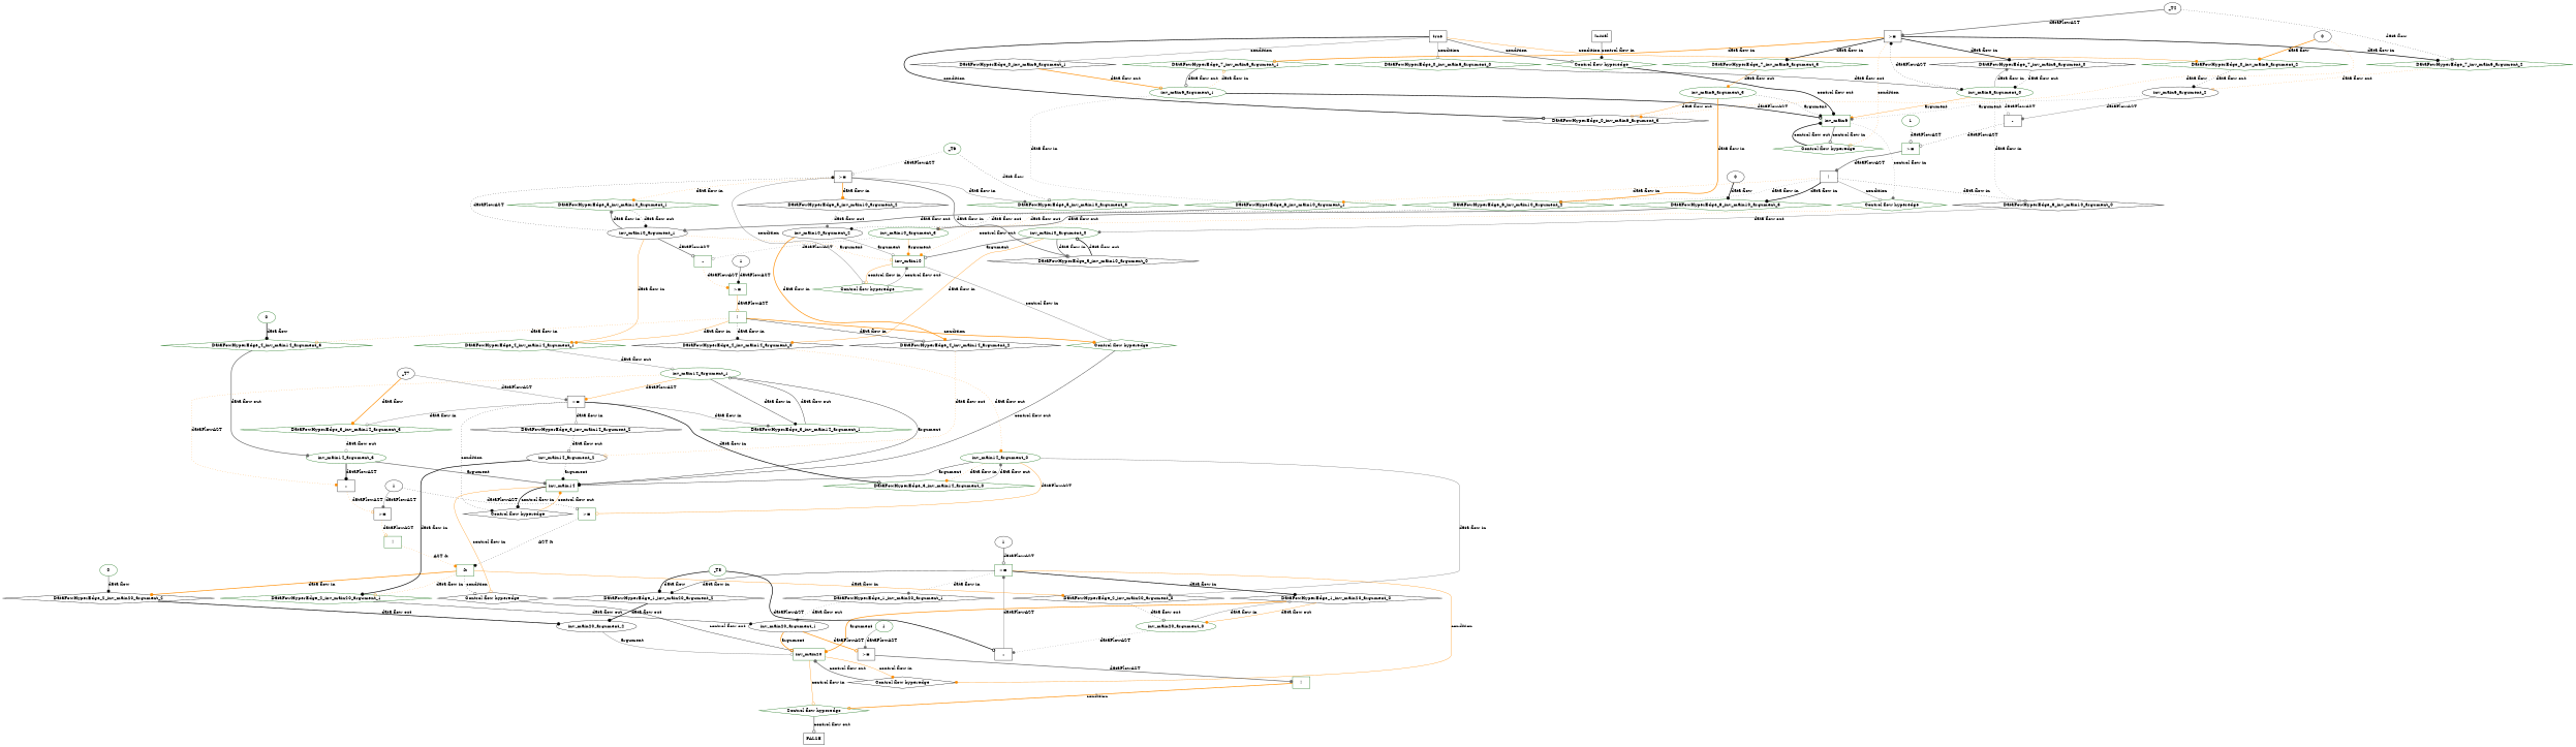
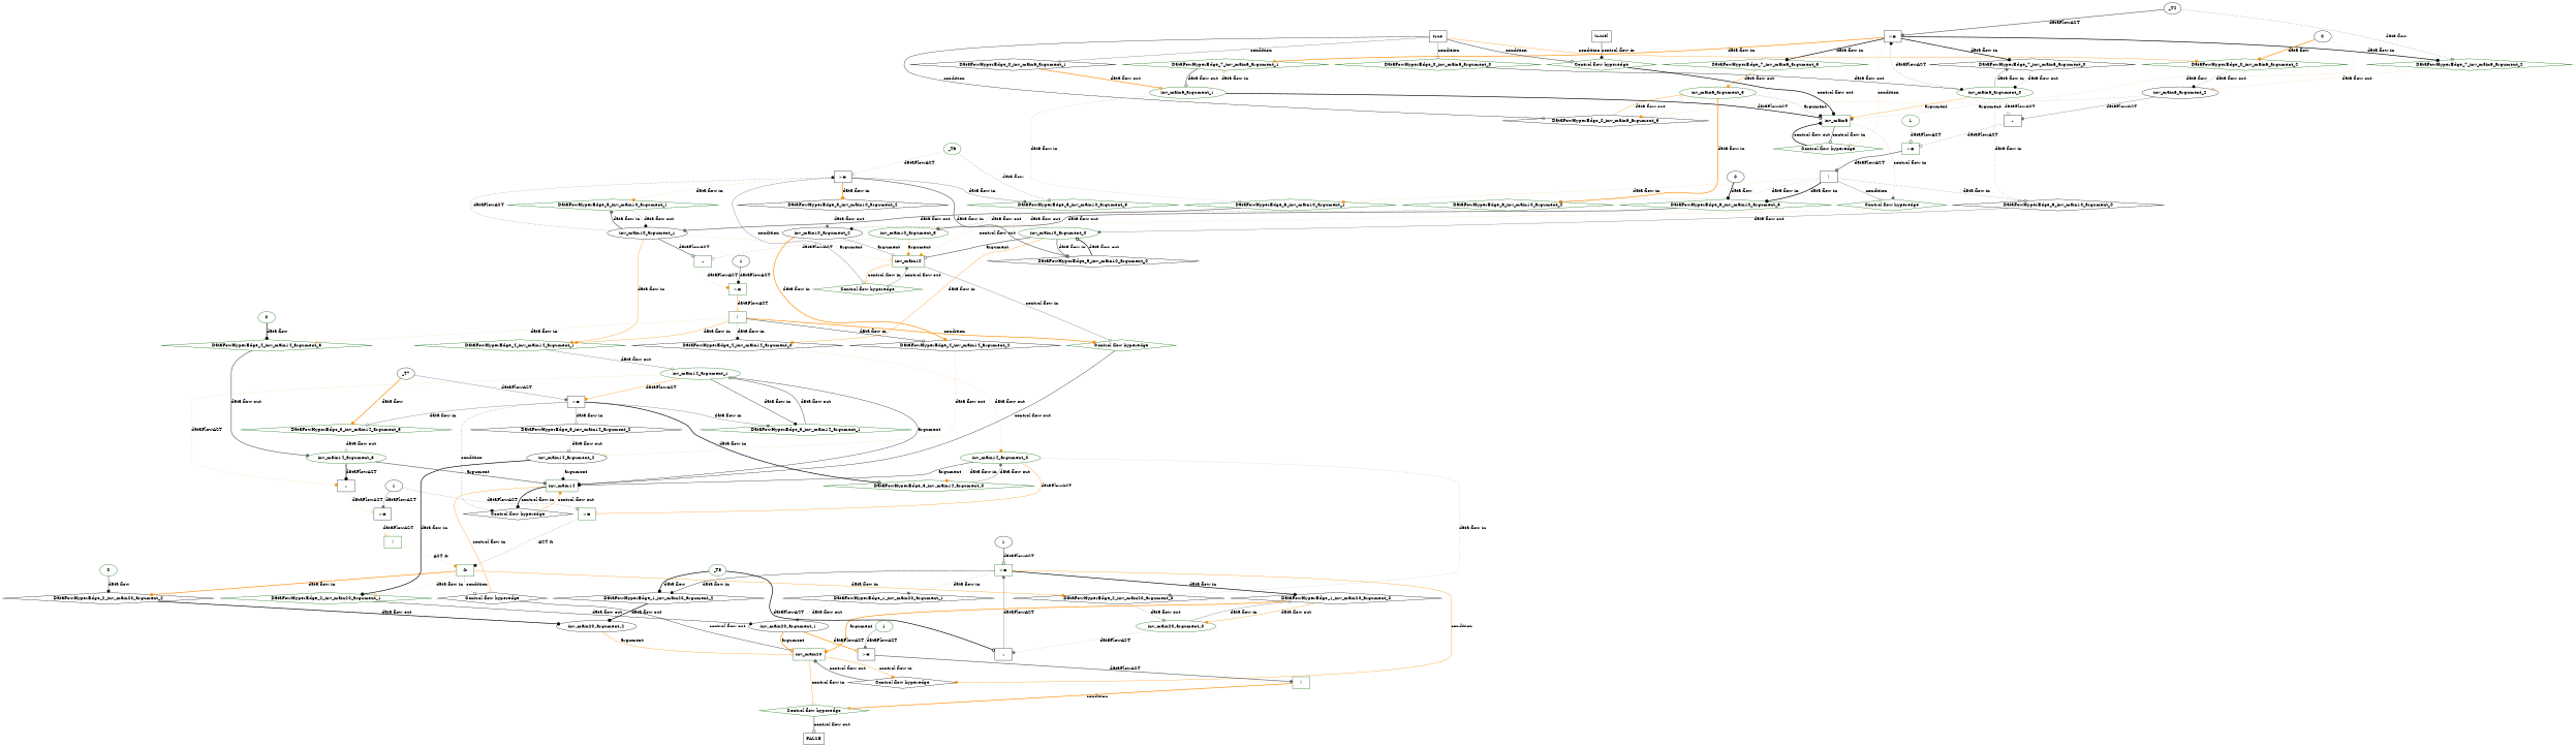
  digraph {
    node [color=darkgreen nodeName=argument0 shape=diamond]
    edge [arrowhead=dot color=gray40 style=solid]
    n1 [label=inv_main10 nodeName=inv_main10 shape=rect]
    n2 [label="Control flow hyperedge" nodeName=ControlFowHyperEdge_4]
    n3 [label="Control flow hyperedge" nodeName=ControlFowHyperEdge_5]
    n4 [label=inv_main14 nodeName=inv_main14 shape=rect]
    n5 [color=black label="Control flow hyperedge" nodeName=ControlFowHyperEdge_2]
    n6 [color=black label="Control flow hyperedge" nodeName=ControlFowHyperEdge_3]
    n7 [label=inv_main20 nodeName=inv_main20 shape=rect]
    n8 [color=black label="Control flow hyperedge" nodeName=ControlFowHyperEdge_1]
    n9 [label="Control flow hyperedge" nodeName=ControlFowHyperEdge_8]
    n10 [color=black label=FALSE nodeName=FALSE shape=rect]
    n11 [label=inv_main6 nodeName=inv_main6 shape=rect]
    n12 [label="Control flow hyperedge" nodeName=ControlFowHyperEdge_6]
    n13 [label="Control flow hyperedge" nodeName=ControlFowHyperEdge_7]
    n14 [color=black label=Initial nodeName=Initial shape=rect]
    n15 [label="Control flow hyperedge" nodeName=ControlFowHyperEdge_0]
    n16 [label=inv_main6_argument_0 shape=oval]
    n17 [color=black label="-" nodeName=xxxinv_main10___inv_main6_6xxxguard_0_node_2 shape=rect]
    n18 [color=black label=">=" nodeName=xxxinv_main6___inv_main6_7xxxguard_0_node_0 shape=rect]
    n19 [color=black label=DataFowHyperEdge_6_inv_main10_argument_0 nodeName=DataFowHyperEdge_6_inv_main10_argument_0]
    n20 [color=black label=DataFowHyperEdge_7_inv_main6_argument_0 nodeName=DataFowHyperEdge_7_inv_main6_argument_0]
    n21 [label=">=" nodeName=xxxinv_main10___inv_main6_6xxxguard_0_node_1 shape=rect]
    n22 [label=DataFowHyperEdge_7_inv_main6_argument_1 nodeName=DataFowHyperEdge_7_inv_main6_argument_1]
    n23 [label=DataFowHyperEdge_7_inv_main6_argument_2 nodeName=DataFowHyperEdge_7_inv_main6_argument_2]
    n24 [label=DataFowHyperEdge_7_inv_main6_argument_3 nodeName=DataFowHyperEdge_7_inv_main6_argument_3]
    n25 [label=inv_main10_argument_0 shape=oval]
    n26 [label=inv_main6_argument_1 nodeName=argument1 shape=oval]
    n27 [label=DataFowHyperEdge_6_inv_main10_argument_1 nodeName=DataFowHyperEdge_6_inv_main10_argument_1]
    n28 [color=black label=inv_main10_argument_1 nodeName=argument1 shape=oval]
    n29 [color=black label=inv_main6_argument_2 nodeName=argument2 shape=oval]
    n30 [label=inv_main6_argument_3 nodeName=argument3 shape=oval]
    n31 [label=DataFowHyperEdge_6_inv_main10_argument_2 nodeName=DataFowHyperEdge_6_inv_main10_argument_2]
    n32 [color=black label=inv_main10_argument_2 nodeName=argument2 shape=oval]
    n33 [label=inv_main20_argument_0 shape=oval]
    n34 [color=black label="-" nodeName=xxxinv_main20___inv_main20_1xxxguard_0_node_1 shape=rect]
    n35 [color=black label=DataFowHyperEdge_1_inv_main20_argument_0 nodeName=DataFowHyperEdge_1_inv_main20_argument_0]
    n36 [label=">=" nodeName=xxxinv_main20___inv_main20_1xxxguard_0_node_0 shape=rect]
    n37 [color=black label=inv_main20_argument_1 nodeName=argument1 shape=oval]
    n38 [color=black label=">=" nodeName=xxxFALSE___inv_main20_8xxxguard_0_node_1 shape=rect]
    n39 [label="!" nodeName=xxxFALSE___inv_main20_8xxxguard_0_node_0 shape=rect]
    n40 [color=black label=inv_main20_argument_2 nodeName=argument2 shape=oval]
    n41 [label=inv_main14_argument_0 shape=oval]
    n42 [label=">=" nodeName=xxxinv_main20___inv_main14_2xxxguard1_node_0 shape=rect]
    n43 [color=black label=DataFowHyperEdge_2_inv_main20_argument_0 nodeName=DataFowHyperEdge_2_inv_main20_argument_0]
    n44 [label=DataFowHyperEdge_3_inv_main14_argument_0 nodeName=DataFowHyperEdge_3_inv_main14_argument_0]
    n45 [label="&" nodeName=xxxinv_main20___inv_main14_2xxx_and shape=rect]
    n46 [label=inv_main14_argument_1 nodeName=argument1 shape=oval]
    n47 [color=black label="-" nodeName=xxxinv_main20___inv_main14_2xxxguard_0_node_2 shape=rect]
    n48 [color=black label=">=" nodeName=xxxinv_main14___inv_main14_3xxxguard_0_node_0 shape=rect]
    n49 [label=DataFowHyperEdge_3_inv_main14_argument_1 nodeName=DataFowHyperEdge_3_inv_main14_argument_1]
    n50 [color=black label=">=" nodeName=xxxinv_main20___inv_main14_2xxxguard_0_node_1 shape=rect]
    n51 [label=DataFowHyperEdge_3_inv_main14_argument_3 nodeName=DataFowHyperEdge_3_inv_main14_argument_3]
    n52 [color=black label=DataFowHyperEdge_3_inv_main14_argument_2 nodeName=DataFowHyperEdge_3_inv_main14_argument_2]
    n53 [color=black label=inv_main14_argument_2 nodeName=argument2 shape=oval]
    n54 [label=DataFowHyperEdge_2_inv_main20_argument_1 nodeName=DataFowHyperEdge_2_inv_main20_argument_1]
    n55 [label=inv_main14_argument_3 nodeName=argument3 shape=oval]
    n56 [color=black label=DataFowHyperEdge_4_inv_main14_argument_0 nodeName=DataFowHyperEdge_4_inv_main14_argument_0]
    n57 [color=black label=DataFowHyperEdge_5_inv_main10_argument_0 nodeName=DataFowHyperEdge_5_inv_main10_argument_0]
    n58 [label="-" nodeName=xxxinv_main14___inv_main10_4xxxguard_0_node_2 shape=rect]
    n59 [color=black label=">=" nodeName=xxxinv_main10___inv_main10_5xxxguard_0_node_0 shape=rect]
    n60 [label=DataFowHyperEdge_4_inv_main14_argument_1 nodeName=DataFowHyperEdge_4_inv_main14_argument_1]
    n61 [label=DataFowHyperEdge_5_inv_main10_argument_1 nodeName=DataFowHyperEdge_5_inv_main10_argument_1]
    n62 [label=">=" nodeName=xxxinv_main14___inv_main10_4xxxguard_0_node_1 shape=rect]
    n63 [label=DataFowHyperEdge_5_inv_main10_argument_3 nodeName=DataFowHyperEdge_5_inv_main10_argument_3]
    n64 [color=black label=DataFowHyperEdge_5_inv_main10_argument_2 nodeName=DataFowHyperEdge_5_inv_main10_argument_2]
    n65 [color=black label=DataFowHyperEdge_4_inv_main14_argument_2 nodeName=DataFowHyperEdge_4_inv_main14_argument_2]
    n66 [label=inv_main10_argument_3 nodeName=argument3 shape=oval]
    n67 [color=black label=true nodeName=true_0 shape=rect]
    n68 [label=DataFowHyperEdge_0_inv_main6_argument_2 nodeName=DataFowHyperEdge_0_inv_main6_argument_2]
    n69 [color=black label=DataFowHyperEdge_0_inv_main6_argument_3 nodeName=DataFowHyperEdge_0_inv_main6_argument_3]
    n70 [label=DataFowHyperEdge_0_inv_main6_argument_0 nodeName=DataFowHyperEdge_0_inv_main6_argument_0]
    n71 [color=black label=DataFowHyperEdge_0_inv_main6_argument_1 nodeName=DataFowHyperEdge_0_inv_main6_argument_1]
    n72 [color=black label=0 nodeName=xxxinv_main6___Initial_0xxxdataFlow_0_node_0 shape=""]
    n73 [color=black label=DataFowHyperEdge_1_inv_main20_argument_2 nodeName=DataFowHyperEdge_1_inv_main20_argument_2]
    n74 [color=black label=DataFowHyperEdge_1_inv_main20_argument_1 nodeName=DataFowHyperEdge_1_inv_main20_argument_1]
    n75 [color=black label=1 nodeName=xxxinv_main20___inv_main20_1xxxguard_0_node_4 shape=""]
    n76 [label=_T8 nodeName=xxxinv_main20___inv_main20_1xxxdataFlow_0_node_0 shape=""]
    n77 [color=black label=DataFowHyperEdge_2_inv_main20_argument_2 nodeName=DataFowHyperEdge_2_inv_main20_argument_2]
    n78 [label="!" nodeName=xxxinv_main20___inv_main14_2xxxguard_0_node_0 shape=rect]
    n79 [color=black label=1 nodeName=xxxinv_main20___inv_main14_2xxxguard_0_node_5 shape=""]
    n80 [label=0 nodeName=xxxinv_main20___inv_main14_2xxxdataFlow_0_node_0 shape=""]
    n81 [color=black label=_T7 nodeName=xxxinv_main14___inv_main14_3xxxdataFlow_0_node_0 shape=""]
    n82 [label="!" nodeName=xxxinv_main14___inv_main10_4xxxguard_0_node_0 shape=rect]
    n83 [label=DataFowHyperEdge_4_inv_main14_argument_3 nodeName=DataFowHyperEdge_4_inv_main14_argument_3]
    n84 [color=black label=1 nodeName=xxxinv_main14___inv_main10_4xxxguard_0_node_5 shape=""]
    n85 [label=0 nodeName=xxxinv_main14___inv_main10_4xxxdataFlow_0_node_0 shape=""]
    n86 [label=_T6 nodeName=xxxinv_main10___inv_main10_5xxxdataFlow_0_node_0 shape=""]
    n87 [color=black label="!" nodeName=xxxinv_main10___inv_main6_6xxxguard_0_node_0 shape=rect]
    n88 [label=DataFowHyperEdge_6_inv_main10_argument_3 nodeName=DataFowHyperEdge_6_inv_main10_argument_3]
    n89 [label=1 nodeName=xxxinv_main10___inv_main6_6xxxguard_0_node_5 shape=""]
    n90 [color=black label=0 nodeName=xxxinv_main10___inv_main6_6xxxdataFlow_0_node_0 shape=""]
    n91 [color=black label=_T4 nodeName=xxxinv_main6___inv_main6_7xxxdataFlow_0_node_0 shape=""]
    n92 [label=1 nodeName=xxxFALSE___inv_main20_8xxxguard_0_node_3 shape=""]
    n1 -> n2 [arrowhead=odot label="control flow in"]
    n1 -> n3 [arrowhead=odot color=darkorange label="control flow in"]
    n2 -> n4 [color=black label="control flow out"]
    n3 -> n1 [label="control flow out"]
    n4 -> n5 [arrowhead=odot color=darkorange label="control flow in"]
    n4 -> n6 [color=black label="control flow in" style=bold]
    n5 -> n7 [arrowhead=odot color=black label="control flow out"]
    n6 -> n4 [color=darkorange label="control flow out"]
    n7 -> n8 [color=darkorange label="control flow in"]
    n7 -> n9 [arrowhead=odot color=darkorange label="control flow in"]
    n8 -> n7 [label="control flow out" style=bold]
    n9 -> n10 [arrowhead=odot label="control flow out" style=bold]
    n11 -> n12 [label="control flow in" style=dotted]
    n11 -> n13 [arrowhead=odot label="control flow in" style=bold]
    n12 -> n1 [color=darkorange label="control flow out" style=dotted]
    n13 -> n11 [color=black label="control flow out" style=bold]
    n14 -> n15 [color=black label="control flow in"]
    n15 -> n11 [color=black label="control flow out" style=bold]
    n16 -> n11 [color=darkorange label=argument]
    n16 -> n17 [arrowhead=odot label=dataFlowAST style=dotted]
    n16 -> n18 [color=black label=dataFlowAST style=dotted]
    n16 -> n19 [arrowhead=odot label="data flow in" style=dotted]
    n16 -> n20 [label="data flow in"]
    n17 -> n21 [arrowhead=odot color=black label=dataFlowAST style=dotted]
    n18 -> n13 [arrowhead=odot color=darkorange label=condition style=dotted]
    n18 -> n20 [color=black label="data flow in" style=bold]
    n18 -> n22 [arrowhead=odot color=darkorange label="data flow in" style=bold]
    n18 -> n23 [color=black label="data flow in" style=bold]
    n18 -> n24 [color=black label="data flow in" style=bold]
    n19 -> n25 [label="data flow out"]
    n20 -> n16 [color=black label="data flow out" style=dotted]
    n21 -> n87 [label=dataFlowAST style=bold]
    n22 -> n26 [arrowhead=odot label="data flow out" style=bold]
    n23 -> n29 [arrowhead=odot color=darkorange label="data flow out" style=dotted]
    n24 -> n30 [color=darkorange label="data flow out"]
    n25 -> n1 [arrowhead=odot label=argument style=bold]
    n25 -> n56 [color=darkorange label="data flow in"]
    n25 -> n57 [label="data flow in" style=bold]
    n26 -> n11 [arrowhead=odot color=black label=dataFlowAST style=bold]
    n26 -> n22 [arrowhead=odot color=darkorange label="data flow in" style=dotted]
    n26 -> n27 [arrowhead=odot label="data flow in" style=dotted]
    n27 -> n28 [label="data flow out" style=bold]
    n28 -> n1 [arrowhead=odot color=darkorange label=argument style=dotted]
    n28 -> n58 [arrowhead=odot label=dataFlowAST style=bold]
    n28 -> n59 [color=black label=dataFlowAST style=dotted]
    n28 -> n60 [color=darkorange label="data flow in"]
    n28 -> n61 [label="data flow in" style=bold]
    n29 -> n11 [label=argument style=dotted]
    n29 -> n17 [label=dataFlowAST]
    n30 -> n11 [color=black label=argument style=dotted]
    n30 -> n31 [color=darkorange label="data flow in" style=bold]
    n31 -> n32 [color=black label="data flow out" style=dotted]
    n32 -> n1 [arrowhead=odot label=argument]
    n32 -> n65 [color=darkorange label="data flow in" style=bold]
    n33 -> n34 [label=dataFlowAST style=dotted]
    n33 -> n35 [arrowhead=odot label="data flow in"]
    n34 -> n36 [label=dataFlowAST]
    n35 -> n7 [color=darkorange label=argument style=bold]
    n35 -> n33 [color=darkorange label="data flow out"]
    n36 -> n8 [color=darkorange label=condition]
    n36 -> n35 [color=black label="data flow in" style=bold]
    n36 -> n73 [color=black label="data flow in"]
    n36 -> n74 [label="data flow in" style=dotted]
    n37 -> n7 [arrowhead=odot color=darkorange label=argument style=bold]
    n37 -> n38 [arrowhead=odot color=darkorange label=dataFlowAST style=bold]
    n38 -> n39 [label=dataFlowAST style=bold]
    n39 -> n9 [arrowhead=odot color=darkorange label=condition style=bold]
-   n40 -> n7 [arrowhead=odot label=argument]
+   n40 -> n7 [arrowhead=odot color=darkorange label=argument]
    n41 -> n4 [color=black label=argument]
    n41 -> n42 [arrowhead=odot color=darkorange label=dataFlowAST]
-   n41 -> n43 [label="data flow in"]
+   n41 -> n43 [label="data flow in" style=dotted]
    n41 -> n44 [color=darkorange label="data flow in" style=dotted]
    n42 -> n45 [color=black label="AST &" style=dotted]
    n43 -> n33 [arrowhead=odot color=black label="data flow out" style=dotted]
    n44 -> n41 [label="data flow out"]
    n45 -> n5 [arrowhead=odot color=black label=condition style=dotted]
    n45 -> n43 [color=darkorange label="data flow in"]
    n45 -> n54 [arrowhead=odot color=darkorange label="data flow in" style=dotted]
    n45 -> n77 [color=darkorange label="data flow in" style=bold]
    n46 -> n4 [color=black label=argument]
    n46 -> n47 [color=darkorange label=dataFlowAST style=dotted]
    n46 -> n48 [color=darkorange label=dataFlowAST]
    n46 -> n49 [color=black label="data flow in"]
    n47 -> n50 [arrowhead=odot color=darkorange label=dataFlowAST style=dotted]
    n48 -> n6 [color=black label=condition style=dotted]
    n48 -> n44 [arrowhead=odot color=black label="data flow in" style=bold]
    n48 -> n49 [label="data flow in"]
    n48 -> n51 [arrowhead=odot label="data flow in"]
    n48 -> n52 [arrowhead=odot label="data flow in"]
    n49 -> n46 [arrowhead=odot color=black label="data flow out"]
    n50 -> n78 [arrowhead=odot color=darkorange label=dataFlowAST style=dotted]
    n51 -> n55 [arrowhead=odot label="data flow out" style=dotted]
    n52 -> n53 [arrowhead=odot color=black label="data flow out" style=dotted]
    n53 -> n4 [color=black label=argument style=dotted]
    n53 -> n54 [color=black label="data flow in" style=bold]
    n54 -> n37 [color=black label="data flow out"]
    n55 -> n4 [label=argument style=bold]
    n55 -> n47 [color=black label=dataFlowAST style=bold]
    n56 -> n41 [color=darkorange label="data flow out" style=dotted]
    n57 -> n25 [arrowhead=odot color=black label="data flow out" style=bold]
    n58 -> n62 [color=darkorange label=dataFlowAST style=dotted]
    n59 -> n3 [arrowhead=odot label=condition]
    n59 -> n57 [arrowhead=odot label="data flow in" style=bold]
    n59 -> n61 [color=darkorange label="data flow in" style=dotted]
    n59 -> n63 [label="data flow in"]
    n59 -> n64 [color=darkorange label="data flow in" style=bold]
    n60 -> n46 [arrowhead=odot label="data flow out"]
    n61 -> n28 [color=black label="data flow out" style=dotted]
    n62 -> n82 [arrowhead=odot color=darkorange label=dataFlowAST]
    n63 -> n66 [color=darkorange label="data flow out" style=dotted]
    n64 -> n32 [label="data flow out" style=dotted]
    n65 -> n53 [arrowhead=odot color=darkorange label="data flow out" style=dotted]
    n66 -> n1 [color=darkorange label=argument]
    n66 -> n58 [arrowhead=odot label=dataFlowAST style=dotted]
    n67 -> n15 [arrowhead=odot label=condition style=bold]
    n67 -> n68 [color=darkorange label=condition]
-   n67 -> n69 [arrowhead=odot color=black label=condition style=bold]
+   n67 -> n69 [arrowhead=odot color=black label=condition]
    n67 -> n70 [arrowhead=odot label=condition]
    n67 -> n71 [arrowhead=odot label=condition]
    n68 -> n29 [color=black label="data flow out" style=dotted]
-   n30 -> n69 [arrowhead=odot color=darkorange label="data flow out"]
+   n69 -> n30 [arrowhead=odot color=darkorange label="data flow out"]
    n70 -> n16 [color=black label="data flow out"]
    n71 -> n26 [arrowhead=odot color=darkorange label="data flow out" style=bold]
    n72 -> n68 [color=darkorange label="data flow" style=bold]
    n72 -> n69 [color=darkorange label="data flow" style=dotted]
    n73 -> n40 [color=black label="data flow out" style=bold]
    n74 -> n37 [label="data flow out" style=dotted]
    n75 -> n36 [arrowhead=odot label=dataFlowAST style=bold]
    n76 -> n34 [arrowhead=odot color=black label=dataFlowAST style=bold]
    n76 -> n73 [color=black label="data flow" style=bold]
    n77 -> n40 [color=black label="data flow out" style=bold]
    n78 -> n45 [color=darkorange label="AST &" style=dotted]
    n79 -> n42 [arrowhead=odot color=black label=dataFlowAST style=dotted]
    n79 -> n50 [label=dataFlowAST]
    n80 -> n77 [color=black label="data flow"]
    n81 -> n48 [label=dataFlowAST]
    n81 -> n51 [color=darkorange label="data flow" style=bold]
    n82 -> n2 [color=darkorange label=condition style=bold]
    n82 -> n56 [color=black label="data flow in" style=dotted]
    n82 -> n60 [color=darkorange label="data flow in"]
    n82 -> n65 [arrowhead=odot color=black label="data flow in"]
    n82 -> n83 [arrowhead=odot color=darkorange label="data flow in" style=dotted]
    n83 -> n55 [label="data flow out" style=bold]
    n84 -> n62 [color=black label=dataFlowAST]
    n85 -> n83 [color=black label="data flow" style=bold]
    n86 -> n59 [arrowhead=odot label=dataFlowAST style=dotted]
    n86 -> n63 [arrowhead=odot color=black label="data flow" style=dotted]
    n87 -> n12 [arrowhead=odot label=condition]
    n87 -> n19 [arrowhead=odot color=black label="data flow in" style=dotted]
    n87 -> n27 [color=darkorange label="data flow in" style=dotted]
    n87 -> n31 [arrowhead=odot label="data flow in" style=dotted]
    n87 -> n88 [color=black label="data flow in" style=bold]
    n88 -> n66 [label="data flow out" style=bold]
    n89 -> n21 [arrowhead=odot color=black label=dataFlowAST style=dotted]
    n90 -> n88 [color=black label="data flow" style=bold]
    n91 -> n18 [label=dataFlowAST style=bold]
    n91 -> n23 [arrowhead=odot color=black label="data flow" style=dotted]
    n92 -> n38 [label=dataFlowAST]
  }
